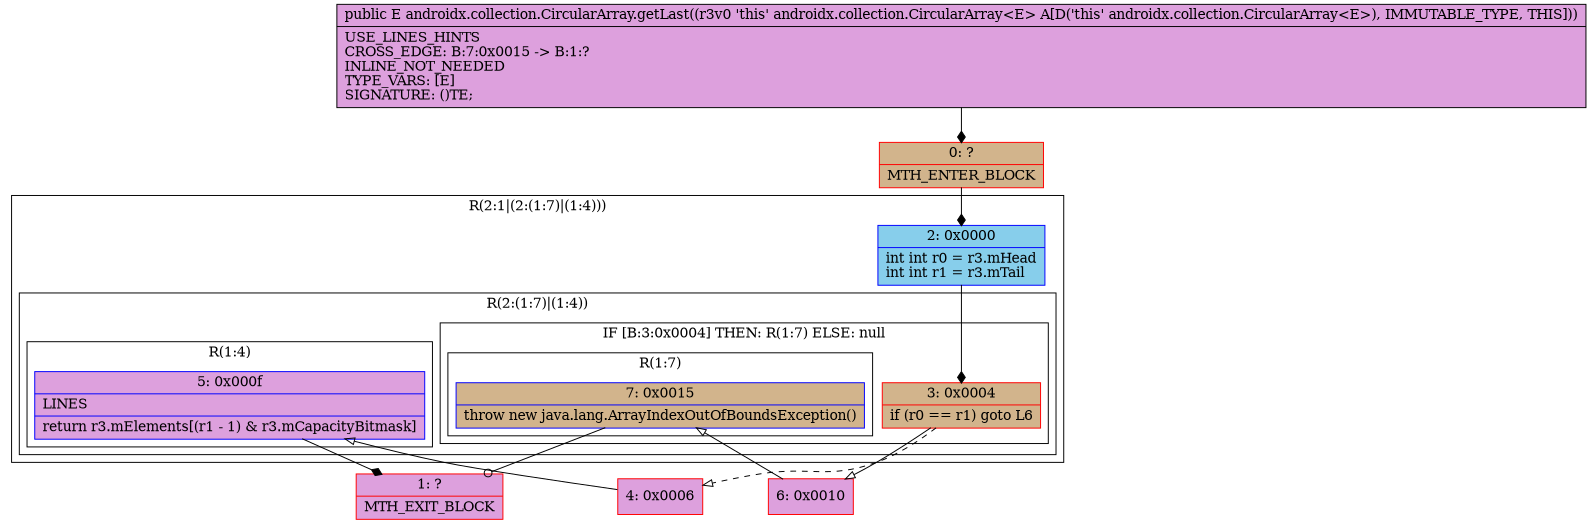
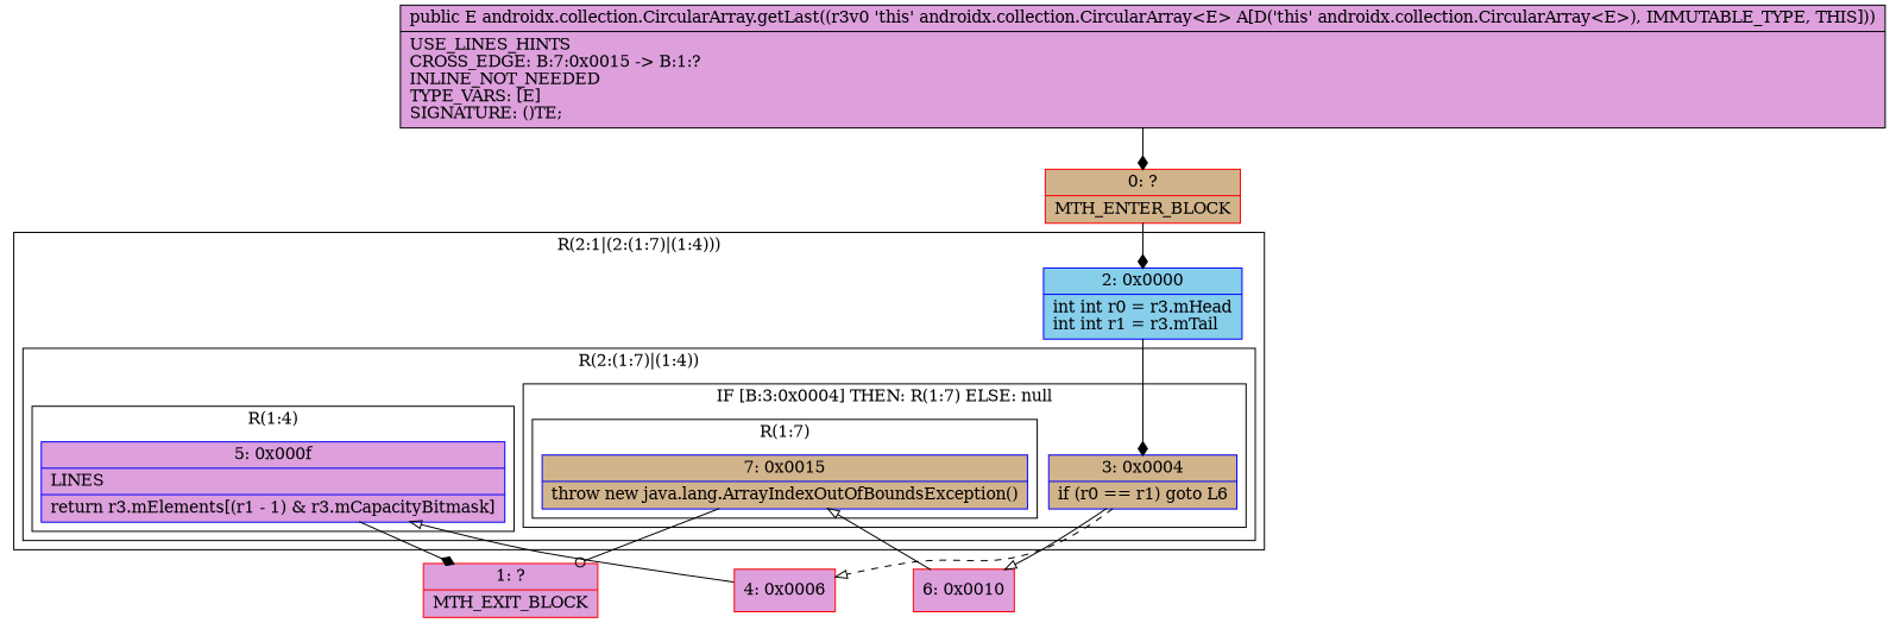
  digraph {
    node [color=blue fillcolor=plum shape=record style=filled]
    edge [arrowhead=onormal]
    n1 [fillcolor=tan label="{7\:\ 0x0015|throw new java.lang.ArrayIndexOutOfBoundsException()\l}"]
-   n2 [color=red fillcolor=tan label="{3\:\ 0x0004|if (r0 == r1) goto L6\l}"]
+   n2 [fillcolor=tan label="{3\:\ 0x0004|if (r0 == r1) goto L6\l}"]
    n3 [label="{5\:\ 0x000f|LINES\l|return r3.mElements[(r1 \- 1) & r3.mCapacityBitmask]\l}"]
    n4 [fillcolor=skyblue label="{2\:\ 0x0000|int int r0 = r3.mHead\lint int r1 = r3.mTail\l}"]
    n5 [color=red label="{1\:\ ?|MTH_EXIT_BLOCK\l}"]
    n6 [color=red label="{4\:\ 0x0006}"]
    n7 [color=red label="{6\:\ 0x0010}"]
    n8 [color=red fillcolor=tan label="{0\:\ ?|MTH_ENTER_BLOCK\l}"]
    n9 [label="{public E androidx.collection.CircularArray.getLast((r3v0 'this' androidx.collection.CircularArray\<E\> A[D('this' androidx.collection.CircularArray\<E\>), IMMUTABLE_TYPE, THIS]))  | USE_LINES_HINTS\lCROSS_EDGE: B:7:0x0015 \-\> B:1:?\lINLINE_NOT_NEEDED\lTYPE_VARS: [E]\lSIGNATURE: ()TE;\l}" color=""]
    subgraph cluster_1 {
      label="R(2:1|(2:(1:7)|(1:4)))"
      n4
      subgraph cluster_2 {
        label="R(2:(1:7)|(1:4))"
        subgraph cluster_3 {
          label="IF [B:3:0x0004] THEN: R(1:7) ELSE: null"
          n2
          subgraph cluster_4 {
            label="R(1:7)"
            n1
          }
        }
        subgraph cluster_5 {
          label="R(1:4)"
          n3
        }
      }
    }
    n1 -> n5 [arrowhead=odot]
    n2 -> n6 [style=dashed]
    n2 -> n7
    n3 -> n5 [arrowhead=diamond]
    n4 -> n2 [arrowhead=diamond]
    n6 -> n3
    n7 -> n1
    n8 -> n4 [arrowhead=diamond]
    n9 -> n8 [arrowhead=diamond]
  }
